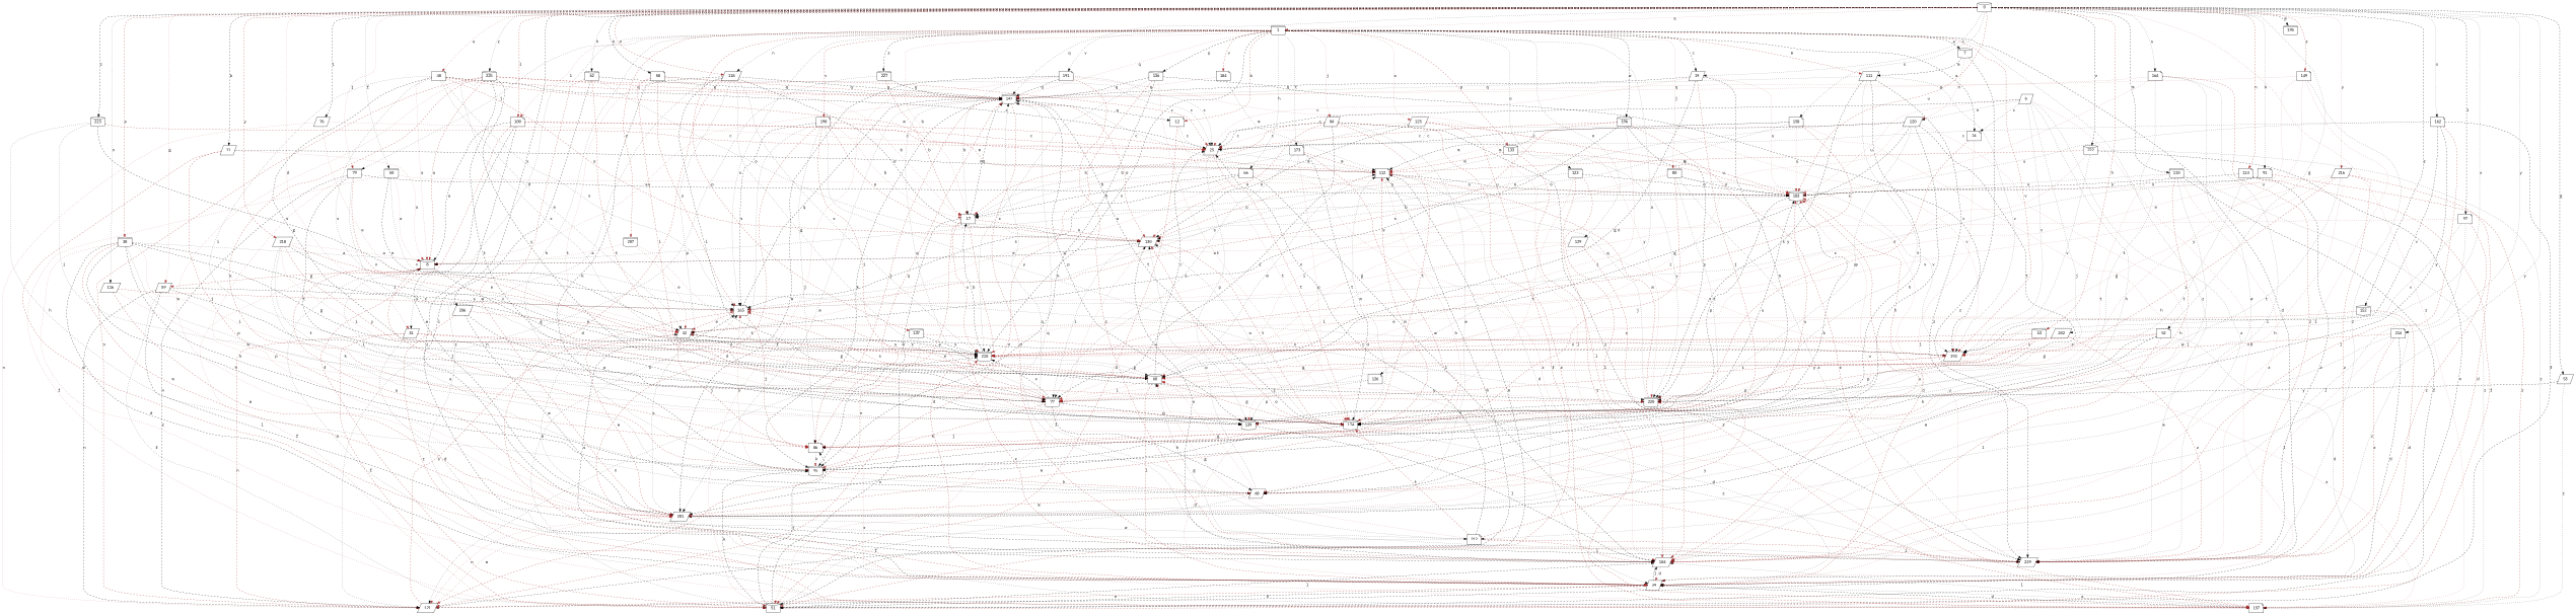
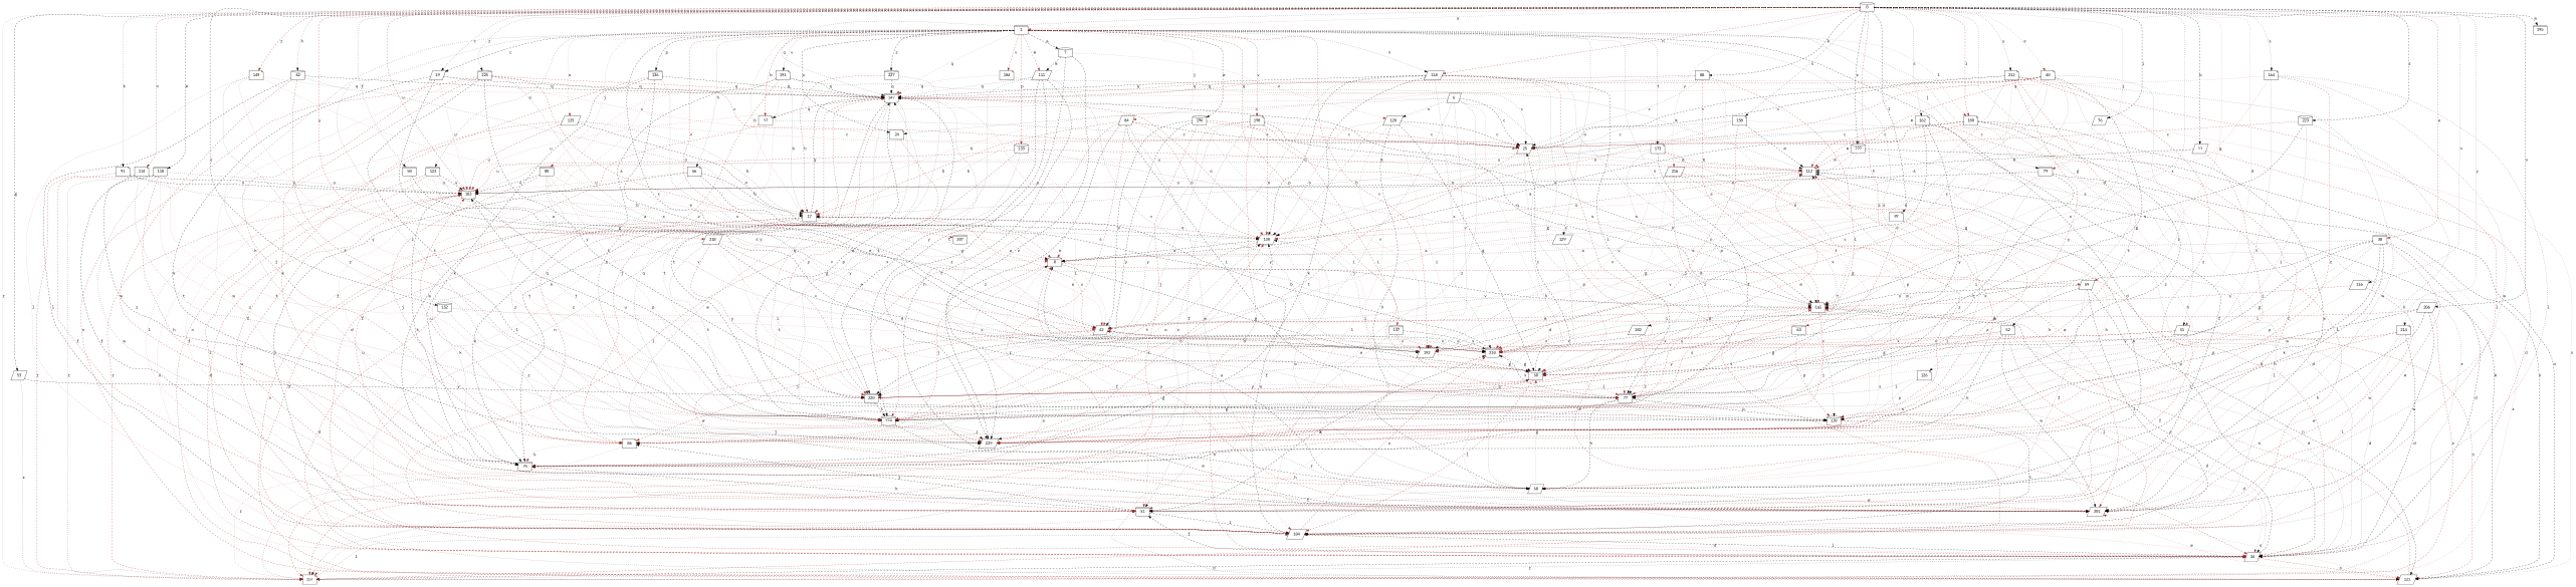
  strict digraph {
    fontname="IBM Plex Mono"
    node [fontname="IBM Plex Mono" shape=cylinder]
    edge [color=black fontname="IBM Plex Mono" style=dashed]
    0
    1
    11 [shape=parallelogram]
    19 [shape=parallelogram]
    31 [shape=parallelogram]
    38
    40 [shape=note]
    50
    52 [shape=note]
    53 [shape=parallelogram]
    59 [shape=parallelogram]
    62
    63
    76 [shape=parallelogram]
    79
    88 [shape=note]
    91 [shape=note]
    97 [shape=note]
    100 [shape=note]
    110
    114 [shape=note]
    116 [shape=parallelogram]
    118 [shape=parallelogram]
    147
    149 [shape=note]
    152
    157 [shape=note]
    158 [shape=note]
    162 [shape=note]
    164 [shape=note]
    183
    195
    202 [shape=parallelogram]
    206 [shape=parallelogram]
    212 [shape=note]
    214 [shape=note]
    216 [shape=parallelogram]
    218 [shape=parallelogram]
    222
    223
    225
    7
    12 [shape=note]
    17 [shape=note]
    34 [shape=parallelogram]
    66 [shape=note]
    80
    84 [shape=parallelogram]
    95
    111 [shape=parallelogram]
    123
    125 [shape=parallelogram]
    126 [shape=note]
    129 [shape=parallelogram]
    133
    136
    137
    165 [shape=note]
    173 [shape=note]
    184 [shape=note]
    n61 [label=198 shape=note]
    191 [shape=note]
    192 [shape=parallelogram]
    196
    207
    210
    227
    229 [shape=parallelogram]
    24 [shape=note]
    86 [shape=note]
    8
    112 [shape=note]
    25 [shape=parallelogram]
    60
    51
    121 [shape=parallelogram]
    68 [shape=parallelogram]
    139
    77
    201 [shape=parallelogram]
    130 [shape=parallelogram]
    42 [shape=parallelogram]
    104 [shape=parallelogram]
    220
    174
    6 [shape=parallelogram]
    120 [shape=parallelogram]
    0 -> 1 [color=brown label=a style=dotted]
    0 -> 11 [label=b]
    0 -> 19 [label=c style=dotted]
    0 -> 31 [color=brown label=d style=dotted]
    0 -> 38 [color=brown label=e]
    0 -> 40 [color=brown label=e style=dotted]
    0 -> 50 [label=f style=dotted]
    0 -> 52 [label=g style=dotted]
    0 -> 53 [label=g]
    0 -> 59 [color=brown label=g style=dotted]
    0 -> 62 [label=h style=dotted]
    0 -> 63 [color=brown label=h]
    0 -> 76 [label=i]
    0 -> 79 [color=brown label=j style=dotted]
    0 -> 88 [label=k]
    0 -> 91 [label=k style=dotted]
    0 -> 97 [label=l]
    0 -> 100 [color=brown label=l]
    0 -> 110 [label=m]
    0 -> 114 [color=brown label=n]
    0 -> 116 [label=n style=dotted]
    0 -> 118 [color=brown label=n]
    0 -> 147 [label=q style=dotted]
    0 -> 149 [color=brown label=r]
    0 -> 152 [label=r]
    0 -> 157 [color=brown label=r style=dotted]
    0 -> 158 [label=s style=dotted]
    0 -> 162 [label=s style=dotted]
    0 -> 164 [label=s style=dotted]
    0 -> 183 [color=brown label=u]
    0 -> 195 [label=w]
    0 -> 202 [label=x style=dotted]
    0 -> 206 [label=x]
    0 -> 212 [label=y style=dotted]
    0 -> 214 [label=y style=dotted]
    0 -> 216 [color=brown label=y style=dotted]
    0 -> 218 [color=brown label=y]
    0 -> 222 [label=z]
    0 -> 223 [label=z]
    0 -> 225 [label=z style=dotted]
    1 -> 19 [label=c]
    1 -> 31 [label=d style=dotted]
    1 -> 79 [label=j style=dotted]
    1 -> 100 [color=brown label=l style=dotted]
    1 -> 118 [label=n style=dotted]
    1 -> 147 [color=brown label=q style=dotted]
    1 -> 7 [label=a]
    1 -> 12 [color=brown label=b]
    1 -> 17 [color=brown label=b style=dotted]
    1 -> 34 [label=d]
    1 -> 66 [label=h style=dotted]
    1 -> 80 [color=brown label=j style=dotted]
    1 -> 84 [color=brown label=j style=dotted]
    1 -> 95 [label=k style=dotted]
    1 -> 111 [color=brown label=m]
    1 -> 123 [label=o style=dotted]
    1 -> 125 [color=brown label=o style=dotted]
    1 -> 126 [label=o style=dotted]
    1 -> 129 [label=o style=dotted]
    1 -> 133 [color=brown label=p]
    1 -> 136 [label=p]
    1 -> 137 [color=brown label=p]
    1 -> 165 [label=s style=dotted]
    1 -> 173 [label=t style=dotted]
    1 -> 184 [color=brown label=v]
    1 -> n61 [color=brown label=v]
    1 -> 191 [label=v style=dotted]
    1 -> 192 [color=brown label=v]
    1 -> 196 [label=w]
    1 -> 207 [color=brown label=x]
    1 -> 210 [label=x]
    1 -> 227 [label=z]
    1 -> 229 [label=z style=dotted]
    1 -> 24 [label=a]
    11 -> 34 [color=brown label=d]
    11 -> 86 [color=brown label=j]
    11 -> 8 [color=brown label=a style=dotted]
    11 -> 112 [label=m]
    19 -> 147 [label=q]
    19 -> 183 [color=brown label=u style=dotted]
    19 -> 95 [label=k]
    19 -> 86 [color=brown label=j]
    19 -> 25 [color=brown label=c style=dotted]
    19 -> 60 [label=g]
    31 -> 34 [label=d style=dotted]
    31 -> 210 [color=brown label=x]
    31 -> 60 [color=brown label=g]
    31 -> 51 [color=brown label=f]
    31 -> 121 [color=brown label=n]
    38 -> 157 [color=brown label=r style=dotted]
    38 -> 34 [label=d]
    38 -> 95 [label=k]
    38 -> 210 [label=x]
    38 -> 8 [label=a style=dotted]
    38 -> 60 [label=g]
    38 -> 68 [label=h]
    38 -> 139 [label=p style=dotted]
    38 -> 77 [color=brown label=i style=dotted]
    38 -> 201 [color=brown label=w]
    40 -> 147 [color=brown label=q]
    40 -> 165 [label=s style=dotted]
    40 -> 210 [label=x style=dotted]
    40 -> 8 [color=brown label=a style=dotted]
    40 -> 112 [color=brown label=m]
    40 -> 25 [label=c]
    40 -> 60 [label=g]
    40 -> 77 [label=i style=dotted]
    40 -> 130 [color=brown label=o]
    40 -> 42 [label=e style=dotted]
    50 -> 183 [color=brown label=u style=dotted]
    50 -> 192 [label=v style=dotted]
    50 -> 8 [color=brown label=a style=dotted]
    50 -> 51 [color=brown label=f style=dotted]
    50 -> 42 [label=e]
    52 -> 34 [label=d style=dotted]
    52 -> 95 [label=k]
    52 -> 192 [color=brown label=v style=dotted]
    52 -> 210 [color=brown label=x]
    52 -> 60 [color=brown label=g style=dotted]
    52 -> 201 [label=w]
    52 -> 104 [color=brown label=l]
    53 -> 157 [label=r style=dotted]
    53 -> 220 [label=y]
    59 -> 165 [label=s]
    59 -> 51 [label=f style=dotted]
    59 -> 121 [label=n]
    59 -> 77 [label=i]
    59 -> 104 [label=l]
    62 -> 147 [label=q]
    62 -> 201 [color=brown label=w]
    62 -> 130 [label=o style=dotted]
    62 -> 104 [label=l]
    62 -> 174 [color=brown label=t]
    63 -> 210 [color=brown label=x]
    63 -> 139 [color=brown label=p]
    63 -> 77 [label=i style=dotted]
    63 -> 220 [color=brown label=y]
    76 -> 25 [color=brown label=c style=dotted]
    76 -> 121 [color=brown label=n style=dotted]
    76 -> 42 [color=brown label=e style=dotted]
    79 -> 183 [label=u]
    79 -> 210 [color=brown label=x]
    79 -> 121 [label=n]
    79 -> 77 [label=i style=dotted]
    79 -> 201 [color=brown label=w style=dotted]
    79 -> 174 [label=t]
    88 -> 147 [color=brown label=q]
    88 -> 17 [color=brown label=b style=dotted]
    88 -> 165 [color=brown label=s]
    88 -> 25 [label=c style=dotted]
    88 -> 77 [color=brown label=i]
    88 -> 174 [color=brown label=t style=dotted]
    91 -> 157 [color=brown label=r]
    91 -> 183 [label=u]
    91 -> 165 [label=s style=dotted]
    97 -> 192 [label=v style=dotted]
    97 -> 229 [color=brown label=z]
    97 -> 130 [color=brown label=o style=dotted]
    97 -> 104 [label=l style=dotted]
    100 -> 229 [label=z]
    100 -> 8 [label=a]
    100 -> 112 [color=brown label=m]
    100 -> 25 [color=brown label=c]
    100 -> 51 [color=brown label=f]
    100 -> 201 [label=w]
    110 -> 157 [label=r style=dotted]
    110 -> 183 [label=u style=dotted]
    110 -> 229 [color=brown label=z style=dotted]
    110 -> 51 [label=f]
    110 -> 68 [color=brown label=h]
    110 -> 201 [label=w style=dotted]
    110 -> 174 [color=brown label=t style=dotted]
    114 -> 183 [label=u]
    114 -> 229 [label=z]
    114 -> 51 [color=brown label=f]
    114 -> 174 [label=t style=dotted]
    116 -> 165 [color=brown label=s]
    116 -> 139 [color=brown label=p style=dotted]
    116 -> 201 [color=brown label=w]
    118 -> 147 [label=q]
    118 -> 157 [label=r style=dotted]
    118 -> 34 [color=brown label=d]
    118 -> 95 [label=k]
    118 -> 210 [label=x style=dotted]
    118 -> 60 [label=g style=dotted]
    118 -> 139 [label=p style=dotted]
    118 -> 77 [label=i]
    118 -> 130 [label=o]
    147 -> 12 [label=q]
    147 -> 34 [color=brown label=d]
    147 -> 95 [label=k]
    147 -> 86 [color=brown label=j]
    147 -> 8 [color=brown label=a style=dotted]
    147 -> 139 [label=p]
    147 -> 201 [label=w style=dotted]
    147 -> 130 [color=brown label=o]
    147 -> 174 [label=t]
    149 -> 147 [color=brown label=q style=dotted]
    149 -> 229 [label=z style=dotted]
    149 -> 42 [color=brown label=e style=dotted]
    149 -> 104 [color=brown label=l style=dotted]
    149 -> 220 [color=brown label=y style=dotted]
    152 -> 34 [color=brown label=d]
    152 -> 210 [color=brown label=x style=dotted]
    152 -> 229 [label=z style=dotted]
    152 -> 42 [color=brown label=e style=dotted]
    157 -> 34 [label=d]
    157 -> 8 [label=a style=dotted]
    157 -> 104 [label=l style=dotted]
    158 -> 183 [color=brown label=u style=dotted]
    158 -> 210 [color=brown label=x]
    158 -> 112 [label=m]
    158 -> 25 [label=c style=dotted]
    158 -> 68 [color=brown label=h style=dotted]
    158 -> 130 [label=o style=dotted]
    162 -> 183 [label=u style=dotted]
    162 -> 192 [label=v]
    162 -> 25 [label=c style=dotted]
    162 -> 51 [label=f]
    162 -> 104 [color=brown label=l]
    162 -> 220 [label=y]
    164 -> 147 [color=brown label=q style=dotted]
    164 -> 165 [color=brown label=s style=dotted]
    164 -> 229 [color=brown label=z]
    164 -> 201 [label=w style=dotted]
    164 -> 104 [label=l style=dotted]
    164 -> 174 [label=t style=dotted]
    183 -> 17 [label=b style=dotted]
    183 -> 34 [color=brown label=d]
    183 -> 95 [label=k]
    183 -> 139 [label=p]
    202 -> 192 [color=brown label=v style=dotted]
    202 -> 210 [color=brown label=x]
    202 -> 229 [color=brown label=z]
    206 -> 157 [color=brown label=r]
+   206 -> 68 [label=h]
    206 -> 139 [label=p]
    206 -> 201 [label=w]
    206 -> 42 [color=brown label=e]
    212 -> 147 [label=q style=dotted]
    212 -> 229 [color=brown label=z]
    212 -> 25 [label=c]
    212 -> 60 [color=brown label=g style=dotted]
-   201 -> 212 [label=w style=dotted]
+   212 -> 201 [label=w style=dotted]
    212 -> 42 [label=e style=dotted]
    212 -> 104 [color=brown label=l]
    212 -> 220 [color=brown label=y]
    212 -> 174 [color=brown label=t]
    214 -> 34 [label=d]
    214 -> 192 [color=brown label=v]
    214 -> 229 [color=brown label=z]
    214 -> 201 [label=w style=dotted]
    214 -> 104 [color=brown label=l style=dotted]
    216 -> 183 [color=brown label=u style=dotted]
    216 -> 34 [color=brown label=d]
    216 -> 210 [color=brown label=x style=dotted]
    216 -> 229 [color=brown label=z]
    216 -> 60 [color=brown label=g style=dotted]
    216 -> 68 [color=brown label=h style=dotted]
    216 -> 77 [color=brown label=i]
    216 -> 174 [label=t style=dotted]
    218 -> 95 [label=k style=dotted]
    218 -> 192 [label=v]
    218 -> 8 [color=brown label=a style=dotted]
    218 -> 77 [color=brown label=i style=dotted]
    218 -> 42 [color=brown label=e]
    218 -> 220 [color=brown label=y]
    218 -> 174 [label=t style=dotted]
    222 -> 157 [label=r style=dotted]
    222 -> 192 [label=v style=dotted]
    222 -> 210 [color=brown label=x style=dotted]
    222 -> 112 [color=brown label=m]
    222 -> 121 [label=n]
    223 -> 165 [label=s]
    223 -> 25 [color=brown label=c]
    223 -> 68 [label=h style=dotted]
    223 -> 77 [label=i style=dotted]
    225 -> 147 [color=brown label=q]
    225 -> 95 [color=brown label=k]
    225 -> 210 [label=x style=dotted]
    225 -> 8 [color=brown label=a]
    225 -> 25 [color=brown label=c]
    225 -> 121 [color=brown label=n]
    225 -> 201 [color=brown label=w style=dotted]
    225 -> 220 [label=y]
    225 -> 174 [label=t]
    7 -> 111 [label=m]
    7 -> 229 [label=z]
    7 -> 120 [color=brown label=n style=dotted]
    12 -> 25 [label=c style=dotted]
    12 -> 51 [color=brown label=f]
    12 -> 174 [color=brown label=t style=dotted]
    17 -> 147 [label=q]
    17 -> 34 [color=brown label=d]
    17 -> 95 [label=k]
    17 -> 210 [color=brown label=x]
    17 -> 121 [color=brown label=n]
    17 -> 130 [color=brown label=o]
    34 -> 157 [label=r style=dotted]
    34 -> 183 [color=brown label=u style=dotted]
    34 -> 165 [label=s]
    34 -> 51 [label=f]
    34 -> 121 [color=brown label=n]
    34 -> 104 [label=l]
    66 -> 183 [color=brown label=u style=dotted]
    66 -> 17 [label=b]
    66 -> 165 [label=s]
    66 -> 229 [color=brown label=z style=dotted]
    66 -> 42 [color=brown label=e style=dotted]
    66 -> 104 [label=l]
    80 -> 183 [label=u]
    80 -> 192 [label=v style=dotted]
    80 -> 210 [color=brown label=x style=dotted]
    80 -> 229 [label=z style=dotted]
    80 -> 86 [color=brown label=j]
    80 -> 60 [color=brown label=g style=dotted]
    80 -> 174 [label=t style=dotted]
    84 -> 157 [color=brown label=r]
    84 -> 17 [color=brown label=b]
    84 -> 229 [label=z]
    84 -> 25 [label=c]
    84 -> 77 [label=i]
    84 -> 201 [label=w style=dotted]
    84 -> 130 [color=brown label=o]
    84 -> 174 [color=brown label=t]
    95 -> 165 [color=brown label=s style=dotted]
    95 -> 112 [color=brown label=m]
    95 -> 68 [color=brown label=h]
    111 -> 147 [label=q style=dotted]
    111 -> 192 [label=v style=dotted]
    111 -> 229 [label=z]
    111 -> 68 [label=h]
    111 -> 220 [label=y]
    111 -> 174 [label=t style=dotted]
    123 -> 157 [color=brown label=r]
    123 -> 183 [label=u]
    123 -> 8 [label=a style=dotted]
    123 -> 104 [color=brown label=l]
    123 -> 174 [color=brown label=t style=dotted]
    125 -> 183 [color=brown label=u]
    125 -> 17 [label=b style=dotted]
    125 -> 25 [color=brown label=c style=dotted]
    125 -> 51 [color=brown label=f]
    125 -> 130 [label=o]
    125 -> 104 [color=brown label=l style=dotted]
    126 -> 34 [label=d style=dotted]
    126 -> 139 [label=p style=dotted]
    126 -> 77 [label=i style=dotted]
    129 -> 157 [color=brown label=r]
    129 -> 192 [color=brown label=v style=dotted]
    129 -> 8 [color=brown label=a style=dotted]
    129 -> 77 [color=brown label=i style=dotted]
    133 -> 183 [color=brown label=u]
    133 -> 165 [label=s style=dotted]
    133 -> 112 [color=brown label=m]
    133 -> 77 [color=brown label=i style=dotted]
    133 -> 104 [color=brown label=l]
    133 -> 220 [label=y style=dotted]
    136 -> 147 [label=q]
    136 -> 95 [label=k]
    136 -> 192 [label=v]
    136 -> 210 [label=x style=dotted]
    136 -> 121 [color=brown label=n]
    136 -> 174 [color=brown label=t style=dotted]
    137 -> 192 [color=brown label=v]
    137 -> 210 [label=x]
    137 -> 121 [label=n style=dotted]
    165 -> 147 [label=q]
    165 -> 86 [color=brown label=j]
    165 -> 42 [color=brown label=e]
    173 -> 17 [label=b style=dotted]
    173 -> 112 [color=brown label=m]
    173 -> 139 [color=brown label=p style=dotted]
    173 -> 77 [label=i style=dotted]
    173 -> 201 [color=brown label=w]
    173 -> 174 [label=t]
    184 -> 147 [color=brown label=q style=dotted]
    184 -> 112 [label=m style=dotted]
    n61 -> 17 [color=brown label=b style=dotted]
    n61 -> 34 [color=brown label=d]
    n61 -> 165 [label=s]
    n61 -> 86 [label=j style=dotted]
    n61 -> 25 [color=brown label=c]
    n61 -> 51 [label=f style=dotted]
    n61 -> 77 [color=brown label=i]
    n61 -> 130 [color=brown label=o]
    n61 -> 220 [label=y style=dotted]
    191 -> 147 [label=q]
    191 -> 17 [label=b style=dotted]
    191 -> 229 [color=brown label=z]
    191 -> 25 [label=c style=dotted]
    191 -> 51 [color=brown label=f style=dotted]
    191 -> 201 [label=w]
    191 -> 220 [color=brown label=y style=dotted]
    192 -> 157 [color=brown label=r style=dotted]
    192 -> 60 [color=brown label=g]
    192 -> 139 [color=brown label=p style=dotted]
    196 -> 157 [color=brown label=r]
    196 -> 165 [color=brown label=s]
    196 -> 192 [color=brown label=v style=dotted]
    196 -> 25 [color=brown label=c]
    196 -> 77 [color=brown label=i style=dotted]
    196 -> 42 [label=e]
    196 -> 220 [label=y]
    207 -> 8 [color=brown label=a style=dotted]
    207 -> 42 [color=brown label=e style=dotted]
    207 -> 174 [color=brown label=t style=dotted]
    210 -> 17 [label=b]
    210 -> 60 [label=g style=dotted]
    210 -> 42 [label=e]
    227 -> 147 [label=q]
    227 -> 17 [color=brown label=b]
    227 -> 121 [label=n style=dotted]
    229 -> 147 [label=q style=dotted]
    229 -> 60 [label=g style=dotted]
    229 -> 130 [color=brown label=o]
    24 -> 104 [color=brown label=l style=dotted]
    24 -> 220 [color=brown label=y]
    86 -> 147 [color=brown label=q]
    86 -> 157 [color=brown label=r style=dotted]
    86 -> 183 [color=brown label=u]
    86 -> 95 [color=brown label=k style=dotted]
    8 -> 59 [color=brown label=g]
    8 -> 86 [color=brown label=j]
    8 -> 60 [label=g]
    8 -> 51 [color=brown label=f style=dotted]
    112 -> 183 [label=u]
    112 -> 34 [label=d style=dotted]
    112 -> 68 [color=brown label=h style=dotted]
    112 -> 130 [color=brown label=o]
    25 -> 112 [label=m style=dotted]
    25 -> 139 [label=p style=dotted]
    25 -> 174 [color=brown label=t]
    60 -> 165 [color=brown label=s]
    60 -> 112 [label=m style=dotted]
    60 -> 25 [label=c]
    60 -> 77 [color=brown label=i style=dotted]
    60 -> 42 [color=brown label=e]
    60 -> 104 [color=brown label=l]
    60 -> 220 [color=brown label=y style=dotted]
    51 -> 95 [label=k]
    51 -> 210 [label=x]
    51 -> 86 [label=j]
    51 -> 112 [label=m]
    51 -> 104 [label=l]
    121 -> 165 [color=brown label=s]
    121 -> 112 [label=m]
    121 -> 201 [color=brown label=w style=dotted]
-   68 -> 8 [label=a style=dotted]
+   68 -> 8 [label=a]
    68 -> 60 [color=brown label=g style=dotted]
    68 -> 51 [label=f style=dotted]
    68 -> 201 [color=brown label=w]
    68 -> 130 [label=o style=dotted]
    139 -> 183 [label=u]
    139 -> 34 [color=brown label=d style=dotted]
    139 -> 104 [label=l]
    77 -> 147 [label=q style=dotted]
    77 -> 95 [color=brown label=k]
    77 -> 165 [color=brown label=s]
    77 -> 210 [label=x]
    77 -> 68 [label=h]
    77 -> 139 [label=p]
    201 -> 183 [color=brown label=u style=dotted]
    201 -> 165 [label=s style=dotted]
    201 -> 8 [color=brown label=a]
    201 -> 121 [color=brown label=n style=dotted]
    130 -> 8 [label=a]
    130 -> 51 [color=brown label=f style=dotted]
    130 -> 77 [label=i style=dotted]
    130 -> 174 [color=brown label=t]
    42 -> 210 [label=x style=dotted]
    42 -> 86 [color=brown label=j]
    42 -> 201 [color=brown label=w]
    104 -> 183 [color=brown label=u]
    104 -> 34 [color=brown label=d style=dotted]
    104 -> 210 [color=brown label=x]
    104 -> 130 [label=o]
    220 -> 147 [label=q style=dotted]
    220 -> 112 [color=brown label=m]
    220 -> 174 [label=t]
    174 -> 229 [label=z style=dotted]
    174 -> 86 [color=brown label=j style=dotted]
    174 -> 112 [label=m style=dotted]
    174 -> 60 [color=brown label=g]
    174 -> 201 [label=w]
    174 -> 130 [label=o style=dotted]
    6 -> 183 [color=brown label=u style=dotted]
    6 -> 34 [color=brown label=d style=dotted]
    6 -> 192 [label=v style=dotted]
    6 -> 229 [label=z style=dotted]
    6 -> 24 [label=c style=dotted]
    6 -> 86 [label=j style=dotted]
    6 -> 25 [label=c]
    6 -> 68 [label=h style=dotted]
    6 -> 120 [label=n style=dotted]
    120 -> 112 [color=brown label=m style=dotted]
    120 -> 25 [label=c]
    120 -> 60 [label=g]
    120 -> 68 [label=h]
    120 -> 77 [color=brown label=i style=dotted]
    120 -> 130 [label=o style=dotted]
    120 -> 104 [color=brown label=l style=dotted]
    120 -> 220 [label=y style=dotted]
-   120 -> 174 [label=t]
+   7 -> 174 [label=t]
  }
